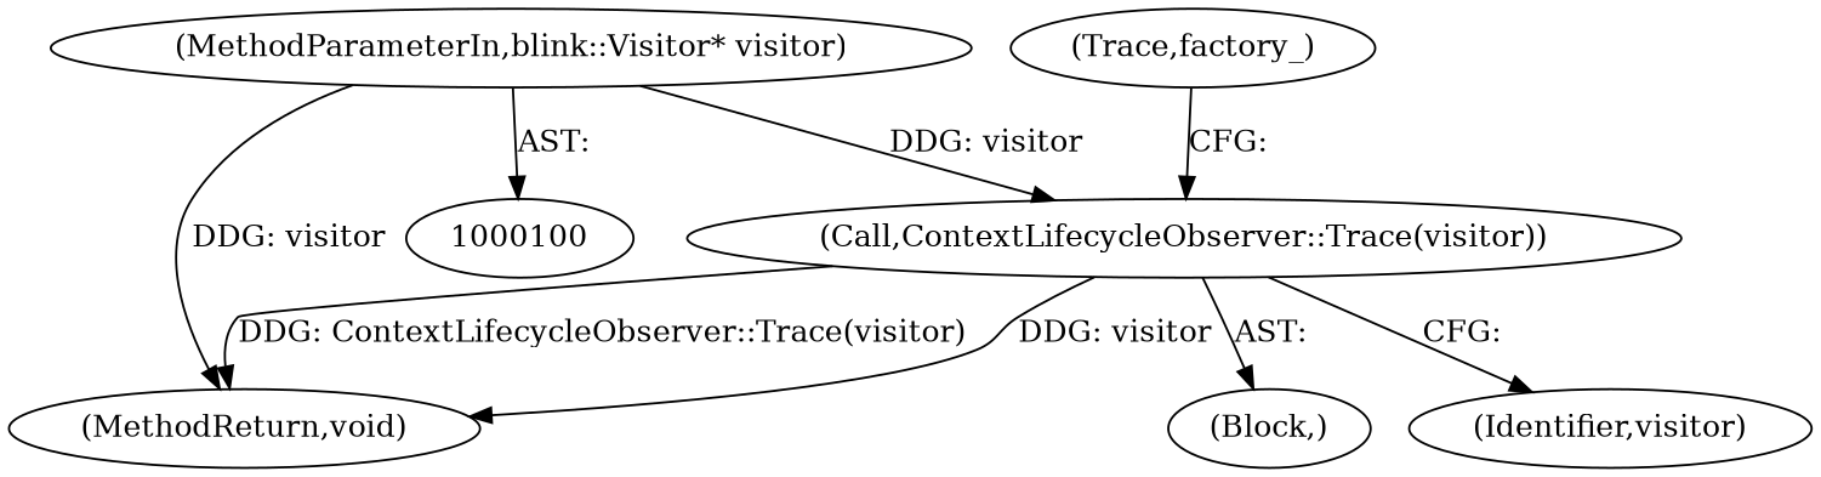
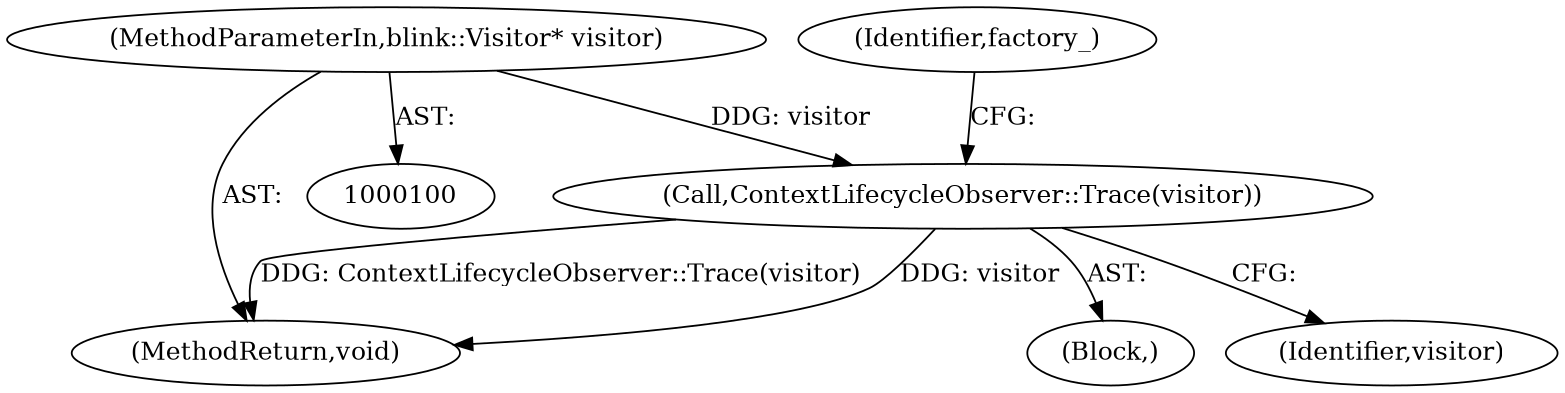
  digraph {
    n1 [label="(MethodParameterIn,blink::Visitor* visitor)"]
    n2 [label="(Call,ContextLifecycleObserver::Trace(visitor))"]
    n3 [label="(MethodReturn,void)"]
    1000100
    n5 [label="(Block,)"]
    n6 [label="(Identifier,visitor)"]
-   n7 [label="(Trace,factory_)"]
+   n7 [label="(Identifier,factory_)"]
    n1 -> n2 [label="DDG: visitor"]
-   n1 -> n3 [label="DDG: visitor"]
+   n1 -> n3 [label="AST: "]
    n1 -> 1000100 [label="AST: "]
    n2 -> n3 [label="DDG: visitor"]
    n2 -> n3 [label="DDG: ContextLifecycleObserver::Trace(visitor)"]
    n2 -> n5 [label="AST: "]
    n2 -> n6 [label="CFG: "]
    n7 -> n2 [label="CFG: "]
  }
